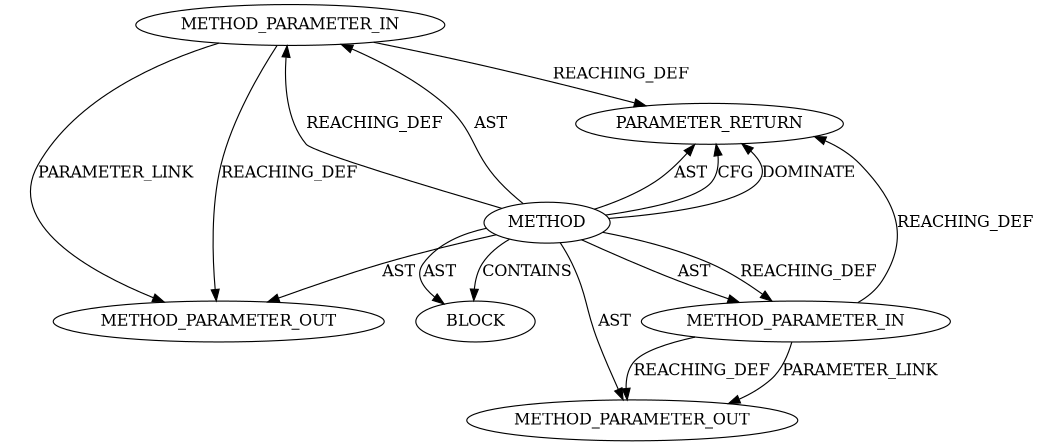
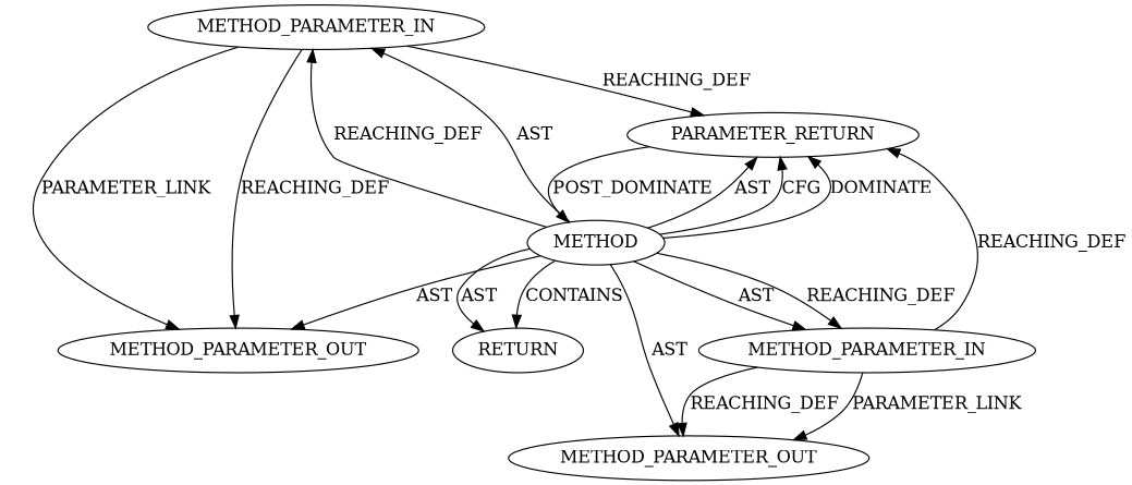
  digraph {
    node [CODE=p2 EVALUATION_STRATEGY=BY_VALUE IS_VARIADIC=false ORDER=2 TYPE_FULL_NAME=ANY]
    n1 [INDEX=2 NAME=p2 label=METHOD_PARAMETER_OUT]
    n2 [INDEX=2 NAME=p2 label=METHOD_PARAMETER_IN]
    n3 [CODE=RET label=PARAMETER_RETURN IS_VARIADIC=""]
    n4 [AST_PARENT_FULL_NAME="<global>" AST_PARENT_TYPE=NAMESPACE_BLOCK CODE="<empty>" FILENAME="<empty>" FULL_NAME=iov_iter_advance IS_EXTERNAL=true NAME=iov_iter_advance ORDER=0 label=METHOD EVALUATION_STRATEGY="" IS_VARIADIC="" TYPE_FULL_NAME=""]
-   n5 [ARGUMENT_INDEX=1 CODE="<empty>" ORDER=1 label=BLOCK EVALUATION_STRATEGY="" IS_VARIADIC=""]
+   n5 [ARGUMENT_INDEX=1 CODE="<empty>" ORDER=1 label=RETURN EVALUATION_STRATEGY="" IS_VARIADIC=""]
    n6 [CODE=p1 INDEX=1 NAME=p1 ORDER=1 label=METHOD_PARAMETER_OUT]
    n7 [CODE=p1 INDEX=1 NAME=p1 ORDER=1 label=METHOD_PARAMETER_IN]
    n2 -> n1 [label=PARAMETER_LINK]
    n2 -> n1 [VARIABLE=p2 label=REACHING_DEF]
    n2 -> n3 [VARIABLE=p2 label=REACHING_DEF]
+   n3 -> n4 [label=POST_DOMINATE]
    n4 -> n1 [label=AST]
    n4 -> n2 [label=REACHING_DEF]
    n4 -> n2 [label=AST]
    n4 -> n3 [label=AST]
    n4 -> n3 [label=CFG]
    n4 -> n3 [label=DOMINATE]
    n4 -> n5 [label=AST]
    n4 -> n5 [label=CONTAINS]
    n4 -> n6 [label=AST]
    n4 -> n7 [label=AST]
    n4 -> n7 [label=REACHING_DEF]
    n7 -> n3 [VARIABLE=p1 label=REACHING_DEF]
    n7 -> n6 [VARIABLE=p1 label=REACHING_DEF]
    n7 -> n6 [label=PARAMETER_LINK]
  }
